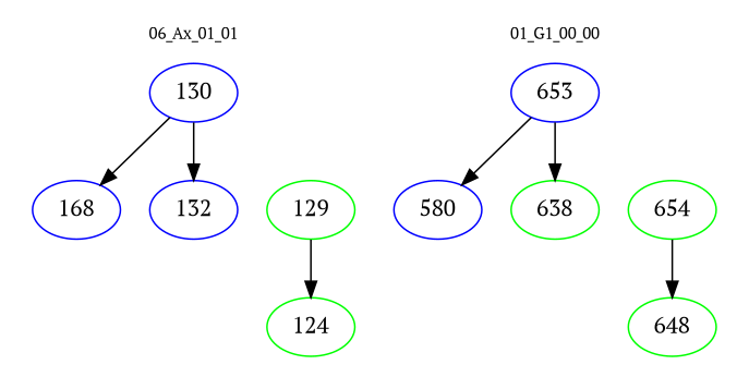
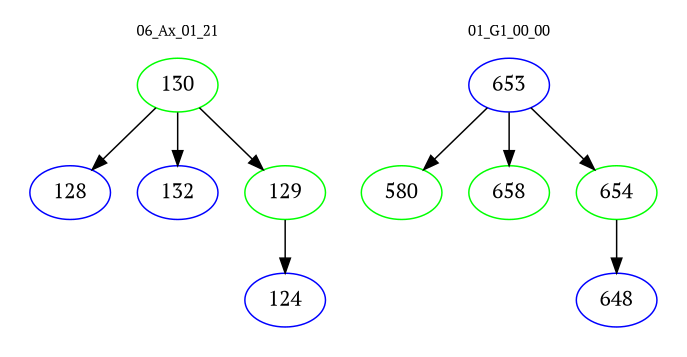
  digraph {
    fontname="PT Serif"
    node [color=blue fontname="PT Serif"]
    edge [color=black fontname="PT Serif"]
-   n1 [label=130]
-   n2 [label=168]
+   n1 [color=green label=130]
+   n2 [label=128]
    n3 [label=132]
    n4 [color=green label=129]
-   n5 [color=green label=124]
+   n5 [label=124]
    n6 [label=653]
-   n7 [label=580]
-   n8 [color=green label=638]
+   n7 [color=green label=580]
+   n8 [color=green label=658]
    n9 [color=green label=654]
-   n10 [color=green label=648]
+   n10 [label=648]
    subgraph cluster_1 {
      color=white
      fontsize=10
-     label="06_Ax_01_01"
+     label="06_Ax_01_21"
      n1
      n2
      n3
      n4
      n5
    }
    subgraph cluster_2 {
      color=white
      fontsize=10
      label="01_G1_00_00"
      n6
      n7
      n8
      n9
      n10
    }
    n1 -> n2
    n1 -> n3
+   n1 -> n4
    n4 -> n5
    n6 -> n7
    n6 -> n8
+   n6 -> n9
    n9 -> n10
  }
